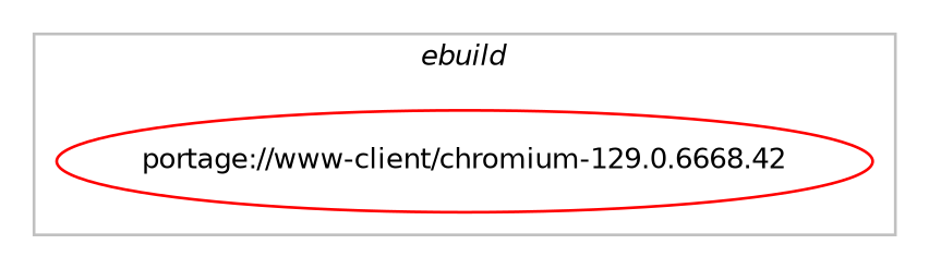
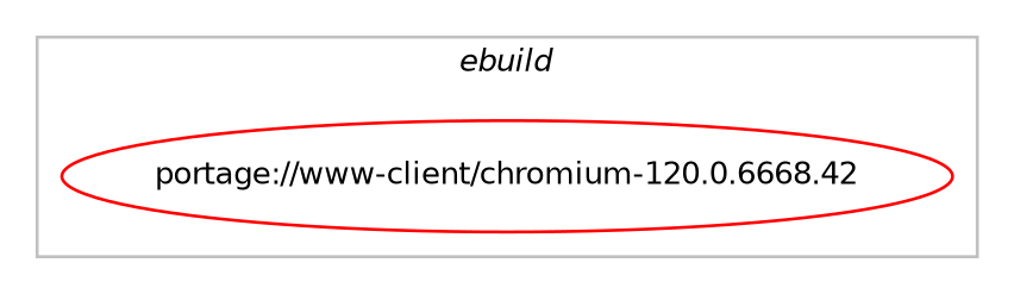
  digraph {
    compound=true
    concentrate=true
    fontname=Helvetica
    fontsize=10
    newrank=true
    rankdir=LR
    ranksep=1.5
-   n1 [color=red fontname=Helvetica fontsize=10 label="portage://www-client/chromium-129.0.6668.42" width=4]
+   n1 [color=red fontname=Helvetica fontsize=10 label="portage://www-client/chromium-120.0.6668.42" width=4]
    subgraph cluster_1 {
      color=gray
      label=<<i>ebuild</i>>
      n1
    }
    subgraph cluster_2 {
      color=gray
      label=<<i>dependencies</i>>
      subgraph cluster_3 {
        color=gray
        fillcolor="#eeeeee"
        label=<<i>compile</i>>
        style=filled
      }
      subgraph cluster_4 {
        color=gray
        fillcolor="#eeeeee"
        label=<<i>compile and run</i>>
        style=filled
      }
      subgraph cluster_5 {
        color=gray
        fillcolor="#eeeeee"
        label=<<i>run</i>>
        style=filled
      }
    }
    subgraph cluster_6 {
      color=gray
      label=<<i>candidates</i>>
      rank=same
    }
  }
